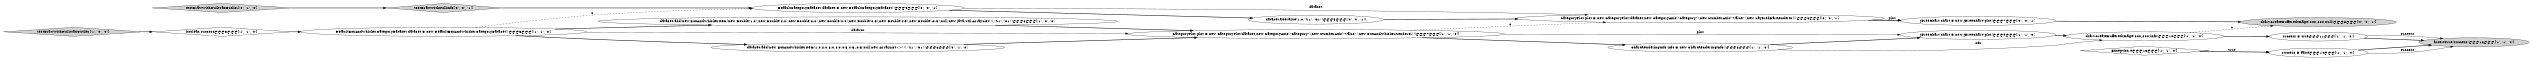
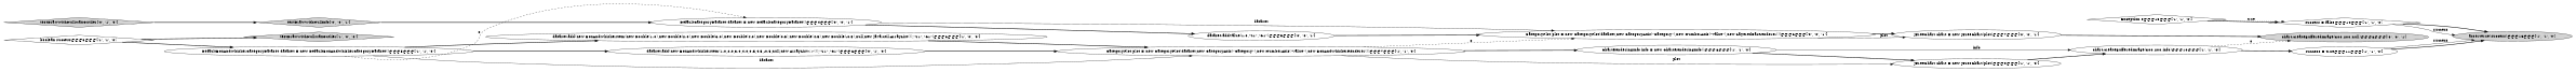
  digraph {
    rankdir=LR
    node [fillcolor=white shape=ellipse style=filled]
    edge [style=bold]
    n1 [label="JFreeChart chart = new JFreeChart(plot)@@@7@@@['0', '0', '1']"]
    n2 [fillcolor=lightgray label="chart.createBufferedImage(300,200,null)@@@8@@@['0', '0', '1']"]
    n3 [label="dataset.addValue(1.0,\"S1\",\"C1\")@@@5@@@['0', '0', '1']"]
    n4 [label="CategoryPlot plot = new CategoryPlot(dataset,new CategoryAxis(\"Category\"),new NumberAxis(\"Value\"),new LayeredBarRenderer())@@@6@@@['0', '0', '1']"]
    n5 [label="DefaultCategoryDataset dataset = new DefaultCategoryDataset()@@@4@@@['0', '0', '1']"]
    n6 [fillcolor=lightgray label="assertTrue(success)@@@16@@@['1', '1', '0']"]
    n7 [label="DefaultBoxAndWhiskerCategoryDataset dataset = new DefaultBoxAndWhiskerCategoryDataset()@@@5@@@['1', '1', '0']"]
    n8 [label="dataset.add(new BoxAndWhiskerItem(1.0,2.0,3.0,4.0,0.5,4.5,-0.5,null,new ArrayList<>()),\"S1\",\"C1\")@@@6@@@['0', '1', '0']"]
    n9 [label="CategoryPlot plot = new CategoryPlot(dataset,new CategoryAxis(\"Category\"),new NumberAxis(\"Value\"),new BoxAndWhiskerRenderer())@@@7@@@['1', '1', '0']"]
    n10 [label="dataset.add(new BoxAndWhiskerItem(new Double(1.0),new Double(2.0),new Double(3.0),new Double(4.0),new Double(0.5),new Double(4.5),new Double(-0.5),null,new java.util.ArrayList()),\"S1\",\"C1\")@@@6@@@['1', '0', '0']"]
    n11 [label="ChartRenderingInfo info = new ChartRenderingInfo()@@@8@@@['1', '1', '0']"]
    n12 [label="JFreeChart chart = new JFreeChart(plot)@@@9@@@['1', '1', '0']"]
    n13 [fillcolor=lightgray label="testDrawWithNullMaxOutlier['1', '0', '0']" shape=diamond]
    n14 [label="boolean success@@@3@@@['1', '1', '0']" shape=diamond]
    n15 [label="chart.createBufferedImage(300,200,info)@@@10@@@['1', '1', '0']"]
    n16 [label="success = true@@@11@@@['1', '1', '0']"]
    n17 [label="Exception e@@@13@@@['1', '1', '0']" shape=diamond]
-   n18 [label="success = false@@@14@@@['1', '1', '0']"]
+   n18 [label="success = false@@@14@@@['1', '1', '0']" shape=diamond]
    n19 [fillcolor=lightgray label="testDrawWithNullInfo['0', '0', '1']" shape=diamond]
    n20 [fillcolor=lightgray label="testDrawWithNullMaxOutlier['0', '1', '0']" shape=diamond]
    n1 -> n2
    n3 -> n4
    n4 -> n1 [label=plot style=solid]
    n4 -> n1
    n5 -> n3
    n5 -> n4 [label=dataset style=solid]
    n7 -> n5 [label=0 style=dashed]
    n7 -> n8
    n7 -> n9 [label=dataset style=solid]
    n7 -> n10
    n8 -> n9
    n9 -> n4 [label=0 style=dashed]
    n9 -> n11
    n9 -> n12 [label=plot style=solid]
    n10 -> n9
    n11 -> n12
    n11 -> n15 [label=info style=solid]
    n12 -> n15
-   n13 -> n14
+   n14 -> n13
    n14 -> n7
    n15 -> n2 [label=0 style=dashed]
    n15 -> n16
    n16 -> n6 [label=success style=solid]
    n16 -> n6
    n17 -> n18 [label=true style=dotted]
    n17 -> n18
    n18 -> n6
    n18 -> n6 [label=success style=solid]
    n19 -> n5
    n20 -> n19
  }
